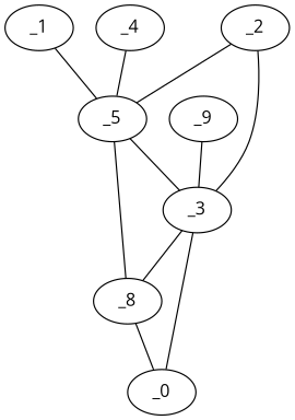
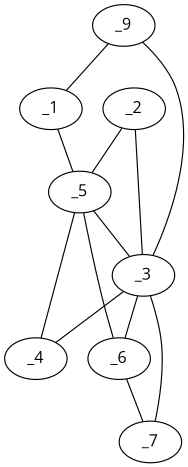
  graph {
    fontname="Open Sans"
    node [fontname="Open Sans"]
    edge [fontname="Open Sans" valence=1]
    n1 [label=_9 x=10 y=45]
    _1 [x=20 y=43]
    _3 [x=58 y=72]
    _5 [x=62 y=52]
    _4 [x=59 y=60]
-   _6 [x=119 y=70 label=_8]
-   _7 [x=126 y=74 label=_0]
+   _6 [x=119 y=70]
+   _7 [x=126 y=74]
    _2 [x=53 y=54]
+   n1 -- _1
    n1 -- _3
    _1 -- _5
+   _3 -- _4 [valence=2]
    _3 -- _6 [valence=2]
    _3 -- _7
    _5 -- _3 [valence=2]
    _5 -- _6
    _4 -- _5 [valence=2]
    _6 -- _7
    _2 -- _3 [valence=2]
    _2 -- _5 [valence=2]
  }
